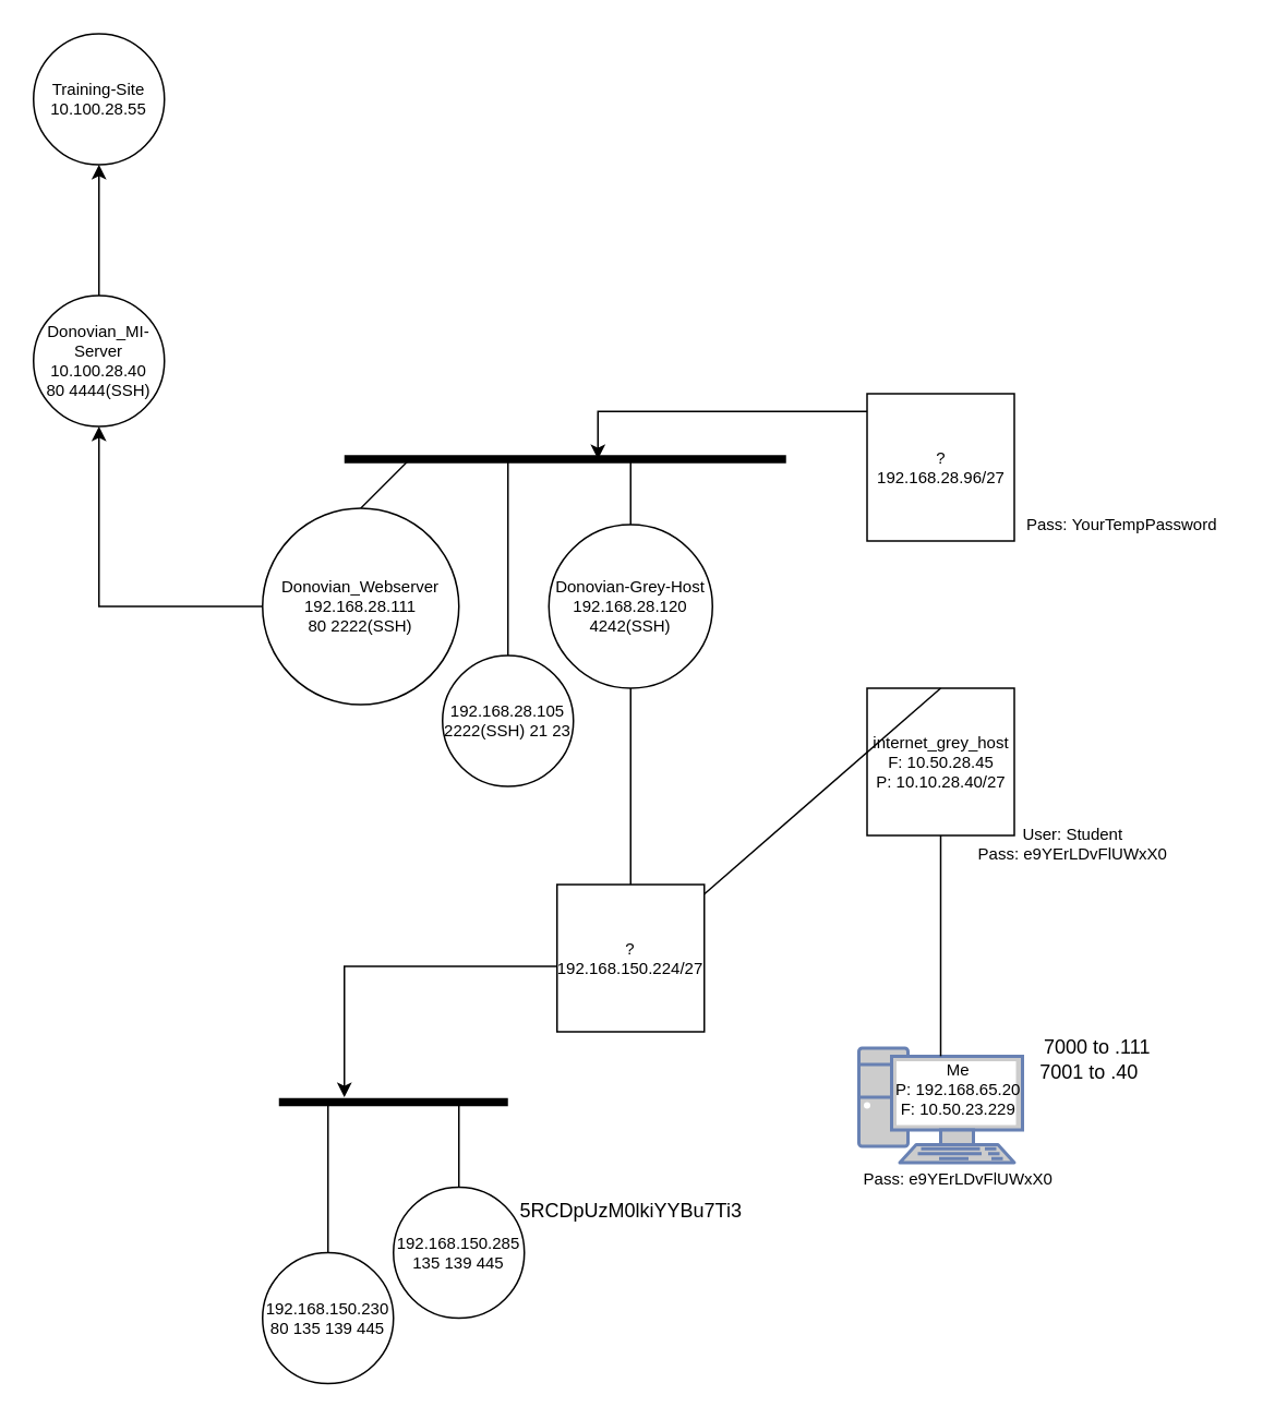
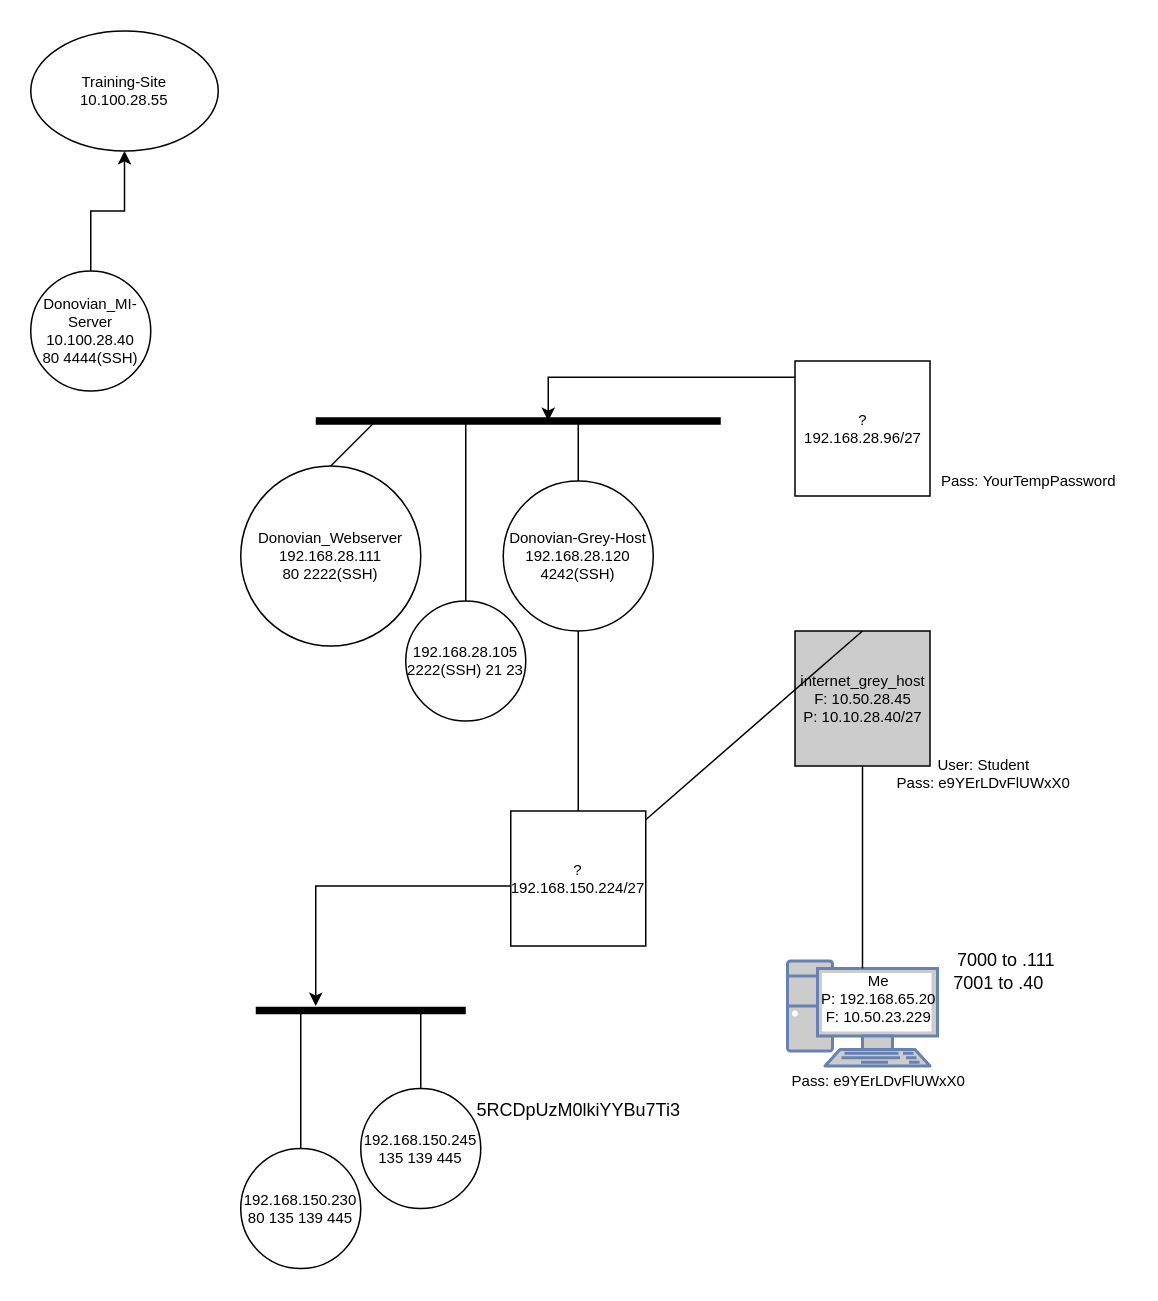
  <mxCell id="0" value="" />
  <mxCell id="1" parent="0" />
  <mxCell id="2" value="" style="edgeStyle=orthogonalEdgeStyle;rounded=0;orthogonalLoop=1;jettySize=auto;html=1;strokeWidth=1;fontSize=10;exitX=0.007;exitY=0.12;exitDx=0;exitDy=0;exitPerimeter=0;" parent="1" source="18" edge="1"><mxGeometry relative="1" as="geometry"><mxPoint x="524.5" y="250" as="sourcePoint" /><mxPoint x="365" y="280" as="targetPoint" /><Array as="points"><mxPoint x="365" y="251" /></Array></mxGeometry></mxCell>
- <mxCell id="3" value="internet_grey_host&lt;br&gt;F: 10.50.28.45&lt;br&gt;P:&amp;nbsp;10.10.28.40/27" style="whiteSpace=wrap;html=1;aspect=fixed;fontSize=10;" parent="1" vertex="1"><mxGeometry x="529.5" y="420" width="90" height="90" as="geometry" /></mxCell>
+ <mxCell id="3" value="internet_grey_host&lt;br&gt;F: 10.50.28.45&lt;br&gt;P:&amp;nbsp;10.10.28.40/27" style="whiteSpace=wrap;html=1;aspect=fixed;fontSize=10;fillColor=#cccccc;" parent="1" vertex="1"><mxGeometry x="529.5" y="420" width="90" height="90" as="geometry" /></mxCell>
  <mxCell id="4" value="" style="fontColor=#0066CC;verticalAlign=top;verticalLabelPosition=bottom;labelPosition=center;align=center;html=1;outlineConnect=0;fillColor=#CCCCCC;strokeColor=#6881B3;gradientColor=none;gradientDirection=north;strokeWidth=2;shape=mxgraph.networks.pc;fontSize=10;" parent="1" vertex="1"><mxGeometry x="524.5" y="640" width="100" height="70" as="geometry" /></mxCell>
  <mxCell id="5" value="Me&lt;br style=&quot;font-size: 10px;&quot;&gt;&lt;span style=&quot;font-size: 10px;&quot;&gt;P: 192.168.65.20&lt;br style=&quot;font-size: 10px;&quot;&gt;&lt;/span&gt;&lt;span style=&quot;font-size: 10px;&quot;&gt;F: 10.50.23.229&lt;/span&gt;&lt;span style=&quot;font-size: 10px;&quot;&gt;&lt;br style=&quot;font-size: 10px;&quot;&gt;&lt;/span&gt;" style="text;html=1;align=center;verticalAlign=middle;resizable=0;points=[];;autosize=1;fontSize=10;" parent="1" vertex="1"><mxGeometry x="539.5" y="645" width="90" height="40" as="geometry" /></mxCell>
  <mxCell id="6" value="User: Student&lt;br&gt;Pass:&amp;nbsp;e9YErLDvFlUWxX0" style="text;html=1;align=center;verticalAlign=middle;resizable=0;points=[];;autosize=1;fontSize=10;" parent="1" vertex="1"><mxGeometry x="590" y="500" width="130" height="30" as="geometry" /></mxCell>
  <mxCell id="7" value="Pass:&amp;nbsp;e9YErLDvFlUWxX0" style="text;html=1;align=center;verticalAlign=middle;resizable=0;points=[];;autosize=1;fontSize=10;" parent="1" vertex="1"><mxGeometry x="519.5" y="710" width="130" height="20" as="geometry" /></mxCell>
  <mxCell id="8" value="" style="endArrow=none;html=1;fontSize=10;strokeWidth=5;" parent="1" edge="1"><mxGeometry width="50" height="50" relative="1" as="geometry"><mxPoint x="210" y="280" as="sourcePoint" /><mxPoint x="480" y="280" as="targetPoint" /></mxGeometry></mxCell>
  <mxCell id="9" value="" style="endArrow=none;html=1;strokeWidth=1;fontSize=10;exitX=0.5;exitY=0;exitDx=0;exitDy=0;" parent="1" source="10" edge="1"><mxGeometry width="50" height="50" relative="1" as="geometry"><mxPoint x="310" y="340" as="sourcePoint" /><mxPoint x="310" y="280" as="targetPoint" /><Array as="points"><mxPoint x="310" y="310" /></Array></mxGeometry></mxCell>
  <mxCell id="10" value="192.168.28.105&lt;br&gt;2222(SSH) 21 23" style="ellipse;whiteSpace=wrap;html=1;aspect=fixed;fontSize=10;" parent="1" vertex="1"><mxGeometry x="270" y="400" width="80" height="80" as="geometry" /></mxCell>
  <mxCell id="11" value="" style="endArrow=none;html=1;strokeWidth=1;fontSize=10;exitX=0.5;exitY=0;exitDx=0;exitDy=0;" parent="1" source="13" edge="1"><mxGeometry width="50" height="50" relative="1" as="geometry"><mxPoint x="250" y="340" as="sourcePoint" /><mxPoint x="250" y="280" as="targetPoint" /><Array as="points" /></mxGeometry></mxCell>
- <mxCell id="12" value="" style="edgeStyle=orthogonalEdgeStyle;rounded=0;orthogonalLoop=1;jettySize=auto;html=1;" parent="1" source="13" target="15" edge="1"><mxGeometry relative="1" as="geometry" /></mxCell>
  <mxCell id="13" value="Donovian_Webserver&lt;br&gt;192.168.28.111&lt;br&gt;80 2222(SSH)" style="ellipse;whiteSpace=wrap;html=1;aspect=fixed;fontSize=10;" parent="1" vertex="1"><mxGeometry x="160" y="310" width="120" height="120" as="geometry" /></mxCell>
  <mxCell id="14" value="" style="edgeStyle=orthogonalEdgeStyle;rounded=0;orthogonalLoop=1;jettySize=auto;html=1;" parent="1" source="15" target="16" edge="1"><mxGeometry relative="1" as="geometry" /></mxCell>
  <mxCell id="15" value="Donovian_MI-Server&lt;br&gt;10.100.28.40&lt;br&gt;80 4444(SSH)" style="ellipse;whiteSpace=wrap;html=1;aspect=fixed;fontSize=10;" parent="1" vertex="1"><mxGeometry x="20" y="180" width="80" height="80" as="geometry" /></mxCell>
- <mxCell id="16" value="Training-Site&lt;br&gt;10.100.28.55&lt;br&gt;" style="ellipse;whiteSpace=wrap;html=1;aspect=fixed;fontSize=10;" parent="1" vertex="1"><mxGeometry x="20" y="20" width="80" height="80" as="geometry" /></mxCell>
+ <mxCell id="16" value="Training-Site&lt;br&gt;10.100.28.55&lt;br&gt;" style="ellipse;whiteSpace=wrap;html=1;aspect=fixed;fontSize=10;" parent="1" vertex="1"><mxGeometry x="20" y="20" width="125" height="80" as="geometry" /></mxCell>
  <mxCell id="17" value="" style="endArrow=none;html=1;strokeWidth=1;fontSize=10;exitX=0.5;exitY=0;exitDx=0;exitDy=0;" parent="1" source="3" target="24" edge="1"><mxGeometry width="50" height="50" relative="1" as="geometry"><mxPoint x="559.5" y="380" as="sourcePoint" /><mxPoint x="575" y="340" as="targetPoint" /></mxGeometry></mxCell>
  <mxCell id="18" value="?&lt;br&gt;192.168.28.96/27&lt;br&gt;" style="whiteSpace=wrap;html=1;aspect=fixed;fontSize=10;" parent="1" vertex="1"><mxGeometry x="529.5" y="240" width="90" height="90" as="geometry" /></mxCell>
  <mxCell id="19" value="" style="endArrow=none;html=1;strokeWidth=1;fontSize=10;exitX=0.5;exitY=0;exitDx=0;exitDy=0;" parent="1" source="21" edge="1"><mxGeometry width="50" height="50" relative="1" as="geometry"><mxPoint x="385" y="340" as="sourcePoint" /><mxPoint x="385" y="280" as="targetPoint" /><Array as="points"><mxPoint x="385" y="310" /></Array></mxGeometry></mxCell>
  <mxCell id="20" value="" style="edgeStyle=orthogonalEdgeStyle;rounded=0;orthogonalLoop=1;jettySize=auto;html=1;strokeWidth=1;fontSize=10;exitX=0.5;exitY=1;exitDx=0;exitDy=0;" parent="1" source="21" edge="1"><mxGeometry relative="1" as="geometry"><mxPoint x="385" y="564" as="targetPoint" /><Array as="points"><mxPoint x="385" y="564" /></Array><mxPoint x="460" y="450" as="sourcePoint" /></mxGeometry></mxCell>
  <mxCell id="21" value="Donovian-Grey-Host&lt;br&gt;192.168.28.120&lt;br&gt;4242(SSH)" style="ellipse;whiteSpace=wrap;html=1;aspect=fixed;fontSize=10;" parent="1" vertex="1"><mxGeometry x="335" y="320" width="100" height="100" as="geometry" /></mxCell>
  <mxCell id="22" value="Pass:&amp;nbsp;YourTempPassword" style="text;html=1;align=center;verticalAlign=middle;resizable=0;points=[];;autosize=1;fontSize=10;" parent="1" vertex="1"><mxGeometry x="620" y="310" width="130" height="20" as="geometry" /></mxCell>
  <mxCell id="23" value="" style="edgeStyle=orthogonalEdgeStyle;rounded=0;orthogonalLoop=1;jettySize=auto;html=1;strokeWidth=1;fontSize=10;" parent="1" source="24" edge="1"><mxGeometry relative="1" as="geometry"><mxPoint x="210" y="670" as="targetPoint" /><Array as="points"><mxPoint x="210" y="590" /><mxPoint x="210" y="670" /></Array></mxGeometry></mxCell>
  <mxCell id="24" value="?&lt;br&gt;192.168.150.224/27" style="whiteSpace=wrap;html=1;aspect=fixed;fontSize=10;" parent="1" vertex="1"><mxGeometry x="340" y="540" width="90" height="90" as="geometry" /></mxCell>
  <mxCell id="25" value="" style="endArrow=none;html=1;fontSize=10;strokeWidth=5;" parent="1" edge="1"><mxGeometry width="50" height="50" relative="1" as="geometry"><mxPoint x="170" y="673" as="sourcePoint" /><mxPoint x="310" y="673" as="targetPoint" /></mxGeometry></mxCell>
  <mxCell id="26" value="" style="endArrow=none;html=1;strokeWidth=1;fontSize=10;exitX=0.5;exitY=0;exitDx=0;exitDy=0;" parent="1" source="27" edge="1"><mxGeometry width="50" height="50" relative="1" as="geometry"><mxPoint x="200" y="735" as="sourcePoint" /><mxPoint x="200" y="675" as="targetPoint" /><Array as="points"><mxPoint x="200" y="705" /></Array></mxGeometry></mxCell>
  <mxCell id="27" value="192.168.150.230&lt;br&gt;80 135 139 445" style="ellipse;whiteSpace=wrap;html=1;aspect=fixed;fontSize=10;" parent="1" vertex="1"><mxGeometry x="160" y="765" width="80" height="80" as="geometry" /></mxCell>
  <mxCell id="28" value="" style="endArrow=none;html=1;strokeWidth=1;fontSize=10;exitX=0.5;exitY=0;exitDx=0;exitDy=0;" parent="1" source="29" edge="1"><mxGeometry width="50" height="50" relative="1" as="geometry"><mxPoint x="280" y="735" as="sourcePoint" /><mxPoint x="280" y="675" as="targetPoint" /><Array as="points"><mxPoint x="280" y="705" /></Array></mxGeometry></mxCell>
- <mxCell id="29" value="192.168.150.285&lt;br&gt;135 139 445" style="ellipse;whiteSpace=wrap;html=1;aspect=fixed;fontSize=10;" parent="1" vertex="1"><mxGeometry x="240" y="725" width="80" height="80" as="geometry" /></mxCell>
+ <mxCell id="29" value="192.168.150.245&lt;br&gt;135 139 445" style="ellipse;whiteSpace=wrap;html=1;aspect=fixed;fontSize=10;" parent="1" vertex="1"><mxGeometry x="240" y="725" width="80" height="80" as="geometry" /></mxCell>
  <mxCell id="30" value="5RCDpUzM0lkiYYBu7Ti3" style="text;html=1;align=center;verticalAlign=middle;resizable=0;points=[];autosize=1;" parent="1" vertex="1"><mxGeometry x="310" y="730" width="150" height="20" as="geometry" /></mxCell>
  <mxCell id="31" value="" style="endArrow=none;html=1;entryX=0.5;entryY=0.07;entryDx=0;entryDy=0;entryPerimeter=0;exitX=0.5;exitY=1;exitDx=0;exitDy=0;" parent="1" source="3" target="4" edge="1"><mxGeometry width="50" height="50" relative="1" as="geometry"><mxPoint x="530" y="440" as="sourcePoint" /><mxPoint x="580" y="390" as="targetPoint" /></mxGeometry></mxCell>
  <mxCell id="32" value="7000 to .111" style="text;html=1;align=center;verticalAlign=middle;resizable=0;points=[];autosize=1;" parent="1" vertex="1"><mxGeometry x="629.5" y="630" width="80" height="20" as="geometry" /></mxCell>
  <mxCell id="33" value="7001 to .40" style="text;html=1;align=center;verticalAlign=middle;resizable=0;points=[];autosize=1;" parent="1" vertex="1"><mxGeometry x="624.5" y="645" width="80" height="20" as="geometry" /></mxCell>
